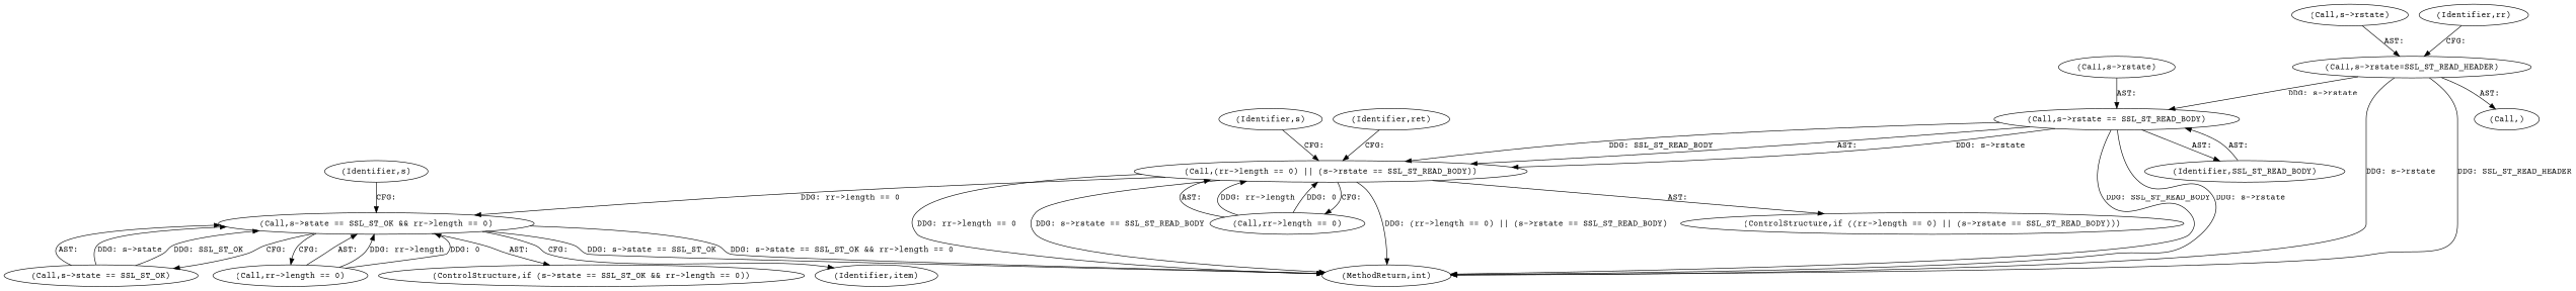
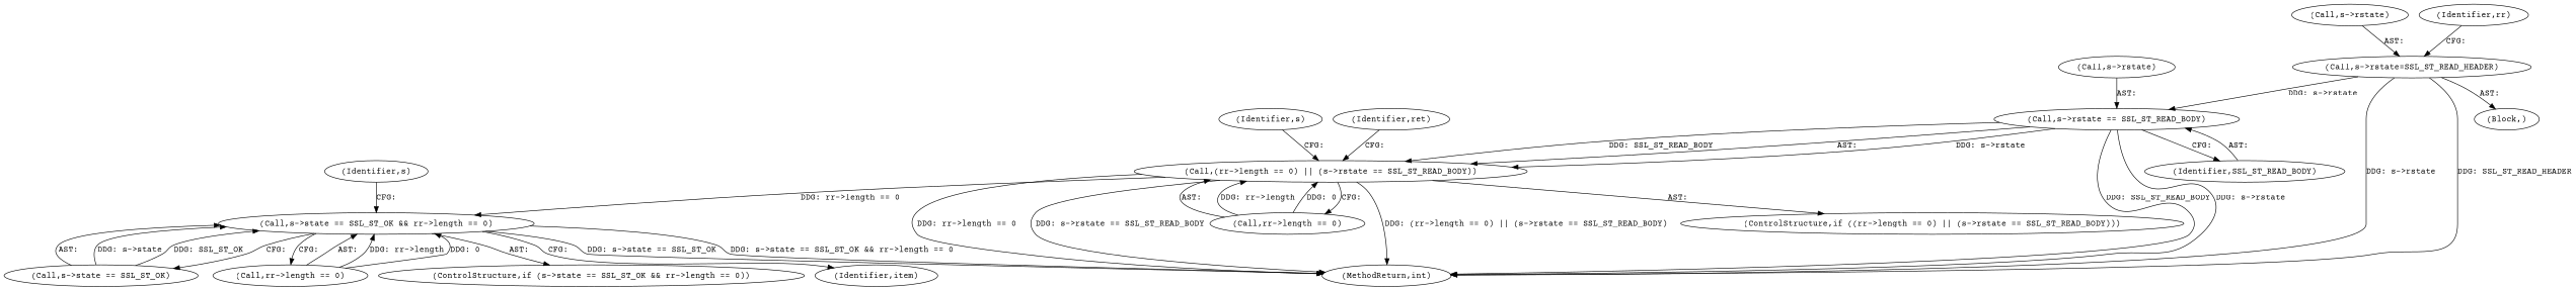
  digraph {
    fontname="Courier Prime"
    node [fontname="Courier Prime"]
    edge [fontname="Courier Prime"]
    n1 [label="(Call,s->rstate == SSL_ST_READ_BODY)"]
    n2 [label="(Call,(rr->length == 0) || (s->rstate == SSL_ST_READ_BODY))"]
    n3 [label="(MethodReturn,int)"]
    n4 [label="(Identifier,SSL_ST_READ_BODY)"]
    n5 [label="(Call,s->state == SSL_ST_OK && rr->length == 0)"]
    n6 [label="(Call,rr->length == 0)"]
    n7 [label="(ControlStructure,if ((rr->length == 0) || (s->rstate == SSL_ST_READ_BODY)))"]
    n8 [label="(Call,s->rstate=SSL_ST_READ_HEADER)"]
-   n9 [label="(Call,)"]
+   n9 [label="(Block,)"]
    n10 [label="(Call,s->state == SSL_ST_OK)"]
    n11 [label="(Call,rr->length == 0)"]
    n12 [label="(ControlStructure,if (s->state == SSL_ST_OK && rr->length == 0))"]
    n13 [label="(Identifier,item)"]
    n14 [label="(Call,s->rstate)"]
    n15 [label="(Identifier,s)"]
    n16 [label="(Identifier,rr)"]
    n17 [label="(Identifier,s)"]
    n18 [label="(Identifier,ret)"]
    n19 [label="(Call,s->rstate)"]
    n1 -> n2 [label="AST: "]
    n1 -> n2 [label="DDG: s->rstate"]
    n1 -> n2 [label="DDG: SSL_ST_READ_BODY"]
    n1 -> n3 [label="DDG: SSL_ST_READ_BODY"]
    n1 -> n3 [label="DDG: s->rstate"]
-   n1 -> n4 [label="AST: "]
+   n1 -> n4 [label="CFG: "]
    n2 -> n3 [label="DDG: rr->length == 0"]
    n2 -> n3 [label="DDG: s->rstate == SSL_ST_READ_BODY"]
    n2 -> n3 [label="DDG: (rr->length == 0) || (s->rstate == SSL_ST_READ_BODY)"]
    n2 -> n5 [label="DDG: rr->length == 0"]
    n2 -> n6 [label="CFG: "]
    n2 -> n7 [label="AST: "]
    n4 -> n1 [label="AST: "]
    n5 -> n3 [label="DDG: s->state == SSL_ST_OK"]
    n5 -> n3 [label="DDG: s->state == SSL_ST_OK && rr->length == 0"]
    n5 -> n10 [label="CFG: "]
    n5 -> n11 [label="CFG: "]
    n5 -> n12 [label="AST: "]
    n5 -> n13 [label="CFG: "]
    n6 -> n2 [label="AST: "]
    n6 -> n2 [label="DDG: rr->length"]
    n6 -> n2 [label="DDG: 0"]
    n8 -> n1 [label="DDG: s->rstate"]
    n8 -> n3 [label="DDG: SSL_ST_READ_HEADER"]
    n8 -> n3 [label="DDG: s->rstate"]
    n8 -> n9 [label="AST: "]
    n10 -> n5 [label="AST: "]
    n10 -> n5 [label="DDG: s->state"]
    n10 -> n5 [label="DDG: SSL_ST_OK"]
    n11 -> n5 [label="AST: "]
    n11 -> n5 [label="DDG: rr->length"]
    n11 -> n5 [label="DDG: 0"]
    n14 -> n8 [label="AST: "]
    n15 -> n2 [label="CFG: "]
    n16 -> n8 [label="CFG: "]
    n17 -> n5 [label="CFG: "]
    n18 -> n2 [label="CFG: "]
    n19 -> n1 [label="AST: "]
  }
